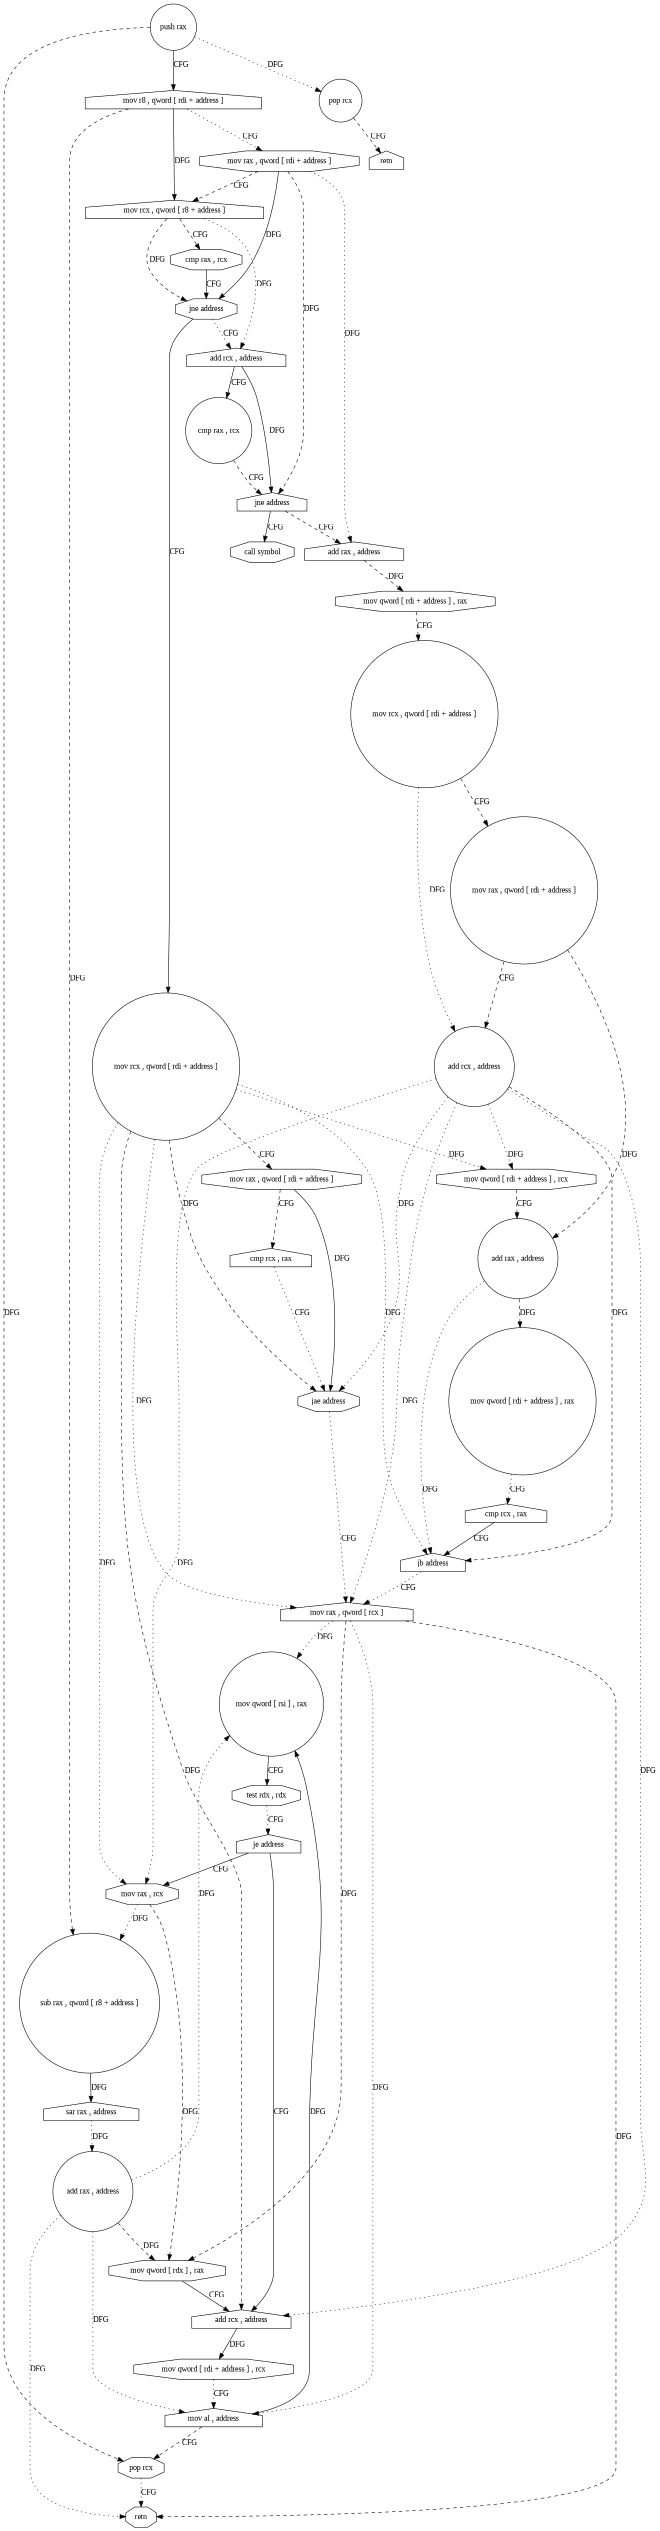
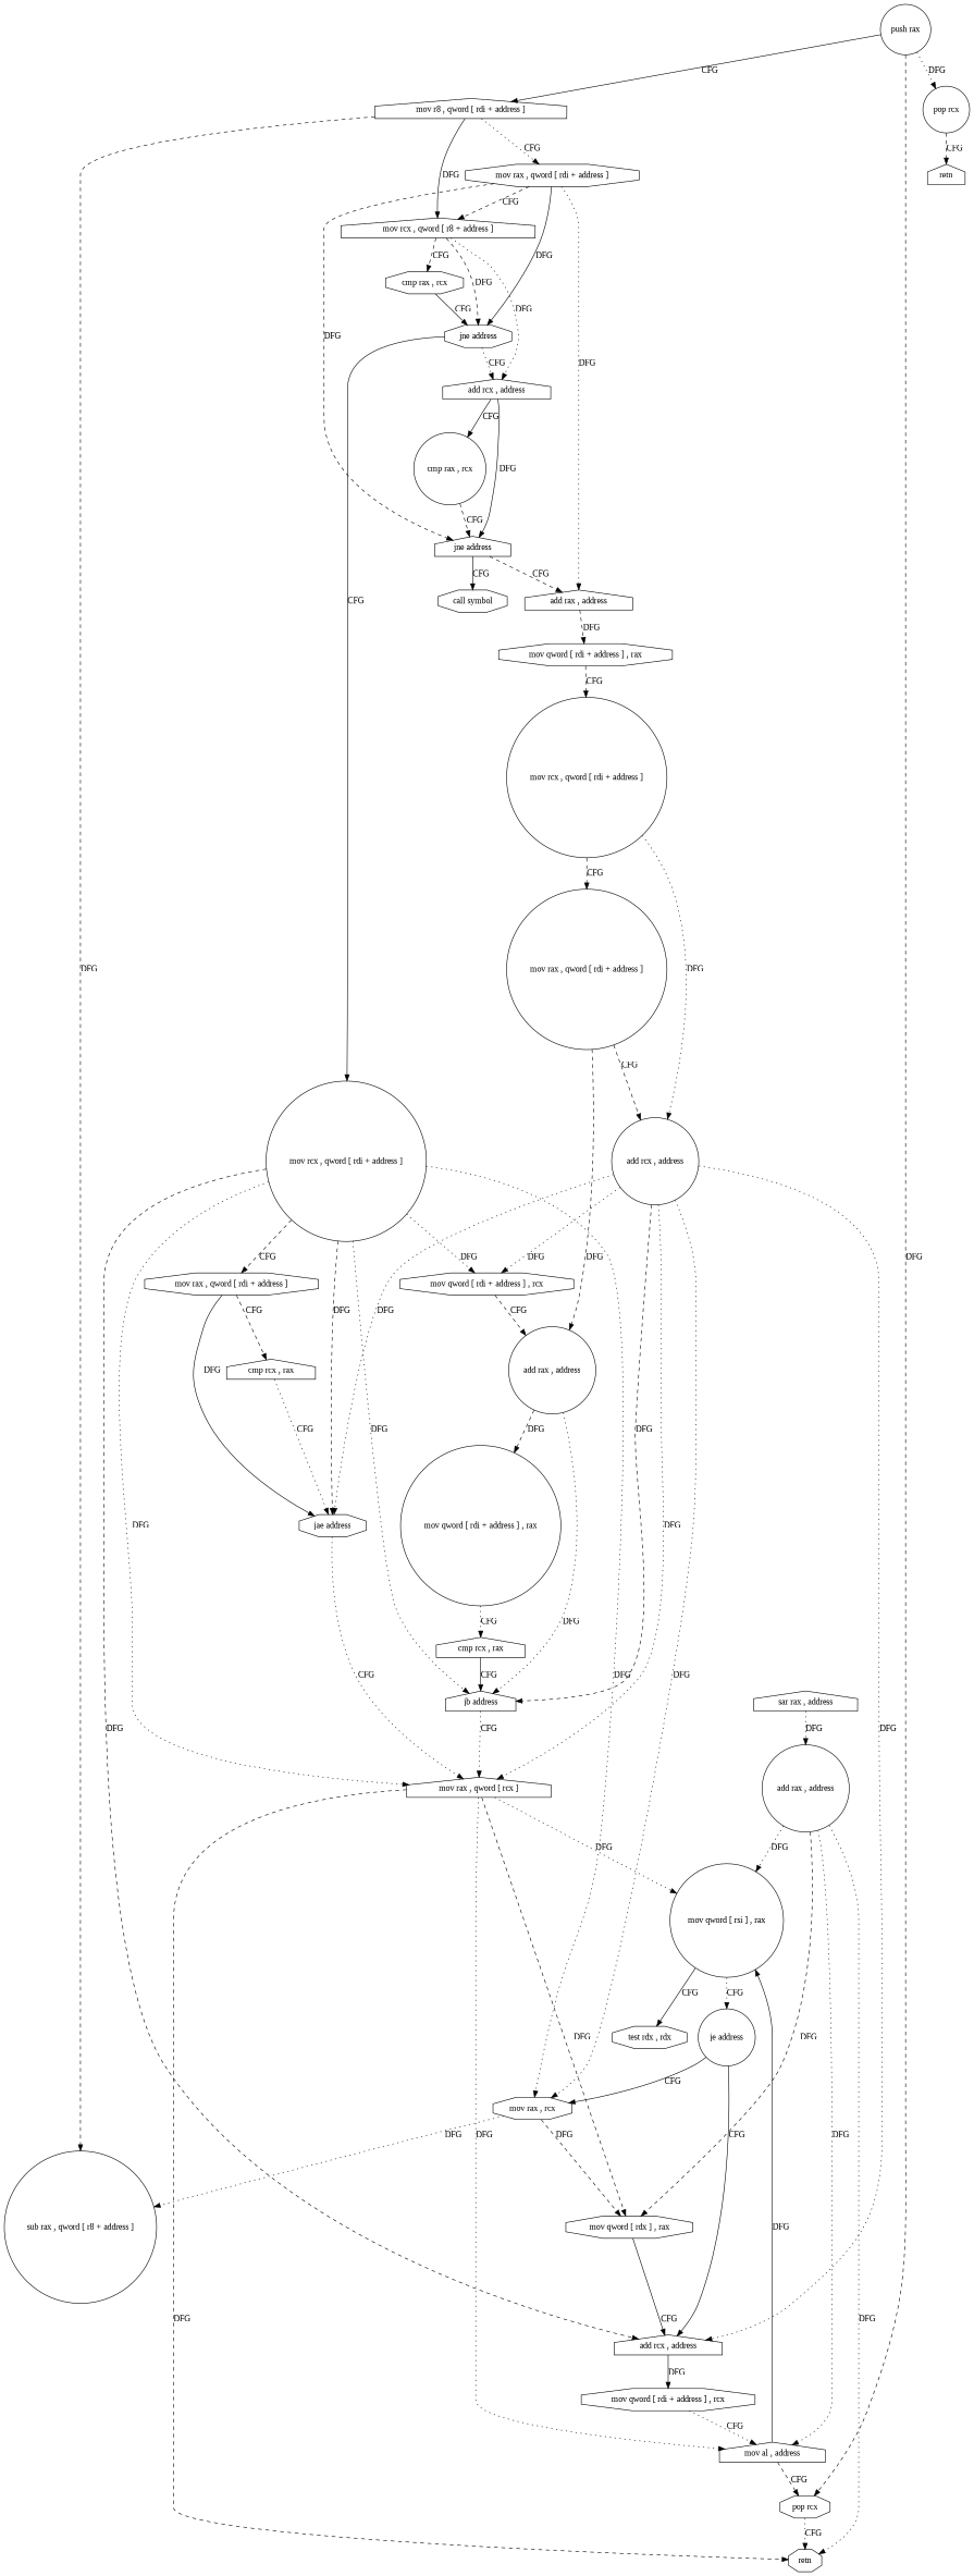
  digraph {
    fontname="Liberation Serif"
    node [fontname="Liberation Serif" shape=house]
    edge [fontname="Liberation Serif" style=dotted]
    n1 [label="push rax" shape=circle]
    n2 [label="mov r8 , qword [ rdi + address ]"]
    n3 [label="pop rcx" shape=circle]
    n4 [label="pop rcx" shape=octagon]
    n5 [label="mov rax , qword [ rdi + address ]" shape=octagon]
    n6 [label="mov rcx , qword [ r8 + address ]"]
    n7 [label="sub rax , qword [ r8 + address ]" shape=circle]
    n8 [label=retn]
    n9 [label=retn shape=octagon]
    n10 [label="jne address" shape=octagon]
    n11 [label="jne address"]
    n12 [label="add rax , address"]
    n13 [label="cmp rax , rcx" shape=octagon]
    n14 [label="add rcx , address"]
    n15 [label="sar rax , address"]
    n16 [label="mov rcx , qword [ rdi + address ]" shape=circle]
    n17 [label="call symbol" shape=octagon]
    n18 [label="mov qword [ rdi + address ] , rax" shape=octagon]
    n19 [label="cmp rax , rcx" shape=circle]
    n20 [label="mov rax , qword [ rdi + address ]" shape=octagon]
    n21 [label="jae address" shape=octagon]
    n22 [label="mov rax , qword [ rcx ]"]
    n23 [label="mov qword [ rdi + address ] , rcx" shape=octagon]
    n24 [label="jb address"]
    n25 [label="add rcx , address"]
    n26 [label="mov rax , rcx" shape=octagon]
    n27 [label="cmp rcx , rax"]
    n28 [label="mov qword [ rsi ] , rax" shape=circle]
    n29 [label="mov al , address"]
    n30 [label="mov qword [ rdx ] , rax" shape=octagon]
    n31 [label="add rax , address" shape=circle]
    n32 [label="mov qword [ rdi + address ] , rcx" shape=octagon]
    n33 [label="mov rcx , qword [ rdi + address ]" shape=circle]
    n34 [label="test rdx , rdx" shape=octagon]
    n35 [label="mov rax , qword [ rdi + address ]" shape=circle]
    n36 [label="add rcx , address" shape=circle]
    n37 [label="mov qword [ rdi + address ] , rax" shape=circle]
    n38 [label="cmp rcx , rax"]
-   n39 [label="je address"]
+   n39 [label="je address" shape=circle]
    n40 [label="add rax , address" shape=circle]
    n1 -> n2 [label=CFG style=solid]
    n1 -> n3 [label=DFG]
    n1 -> n4 [label=DFG style=dashed]
    n2 -> n5 [label=CFG]
    n2 -> n6 [label=DFG style=solid]
    n2 -> n7 [label=DFG style=dashed]
    n3 -> n8 [label=CFG style=dashed]
    n4 -> n9 [label=CFG]
    n5 -> n6 [label=CFG style=dashed]
    n5 -> n10 [label=DFG style=solid]
    n5 -> n11 [label=DFG style=dashed]
    n5 -> n12 [label=DFG]
    n6 -> n10 [label=DFG style=dashed]
    n6 -> n13 [label=CFG style=dashed]
    n6 -> n14 [label=DFG]
-   n7 -> n15 [label=DFG style=solid]
    n10 -> n14 [label=CFG]
    n10 -> n16 [label=CFG style=solid]
    n11 -> n12 [label=CFG style=dashed]
    n11 -> n17 [label=CFG style=solid]
    n12 -> n18 [label=DFG style=dashed]
    n13 -> n10 [label=CFG style=solid]
    n14 -> n11 [label=DFG style=solid]
    n14 -> n19 [label=CFG style=solid]
    n15 -> n40 [label=DFG]
    n16 -> n20 [label=CFG style=dashed]
    n16 -> n21 [label=DFG style=dashed]
    n16 -> n22 [label=DFG]
    n16 -> n23 [label=DFG]
    n16 -> n24 [label=DFG]
    n16 -> n25 [label=DFG style=dashed]
    n16 -> n26 [label=DFG]
    n18 -> n33 [label=CFG style=dashed]
    n19 -> n11 [label=CFG style=dashed]
    n20 -> n21 [label=DFG style=solid]
    n20 -> n27 [label=CFG style=dashed]
    n21 -> n22 [label=CFG]
    n22 -> n9 [label=DFG style=dashed]
    n22 -> n28 [label=DFG]
    n22 -> n29 [label=DFG]
    n22 -> n30 [label=DFG style=dashed]
    n23 -> n31 [label=CFG style=dashed]
    n24 -> n22 [label=CFG]
    n25 -> n32 [label=DFG style=solid]
    n26 -> n7 [label=DFG]
    n26 -> n30 [label=DFG style=dashed]
    n27 -> n21 [label=CFG]
    n28 -> n34 [label=CFG style=solid]
    n29 -> n4 [label=CFG style=dashed]
    n29 -> n28 [label=DFG style=solid]
    n30 -> n25 [label=CFG style=solid]
    n31 -> n24 [label=DFG]
    n31 -> n37 [label=DFG style=dashed]
    n32 -> n29 [label=CFG]
    n33 -> n35 [label=CFG style=dashed]
    n33 -> n36 [label=DFG]
-   n34 -> n39 [label=CFG]
+   n28 -> n39 [label=CFG]
    n35 -> n31 [label=DFG style=dashed]
    n35 -> n36 [label=CFG style=dashed]
    n36 -> n21 [label=DFG]
    n36 -> n22 [label=DFG]
    n36 -> n23 [label=DFG]
    n36 -> n24 [label=DFG style=dashed]
    n36 -> n25 [label=DFG]
    n36 -> n26 [label=DFG]
    n37 -> n38 [label=CFG]
    n38 -> n24 [label=CFG style=solid]
    n39 -> n25 [label=CFG style=solid]
    n39 -> n26 [label=CFG style=solid]
    n40 -> n9 [label=DFG]
    n40 -> n28 [label=DFG]
    n40 -> n29 [label=DFG]
    n40 -> n30 [label=DFG style=dashed]
  }
